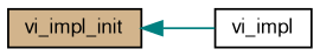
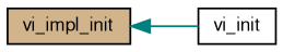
  digraph {
    rankdir=LR
    node [color=black fontname=FreeSans fontsize=10 shape=record style=filled]
    n1 [fillcolor=tan fontcolor=black height=0.2 label=vi_impl_init width=0.4]
-   n2 [fillcolor=white height=0.2 label=vi_impl width=0.4]
+   n2 [fillcolor=white height=0.2 label=vi_init width=0.4]
    n1 -> n2 [color=teal dir=back fontname=FreeSans fontsize=10 labelfontname=FreeSans labelfontsize=10 style=solid]
  }
